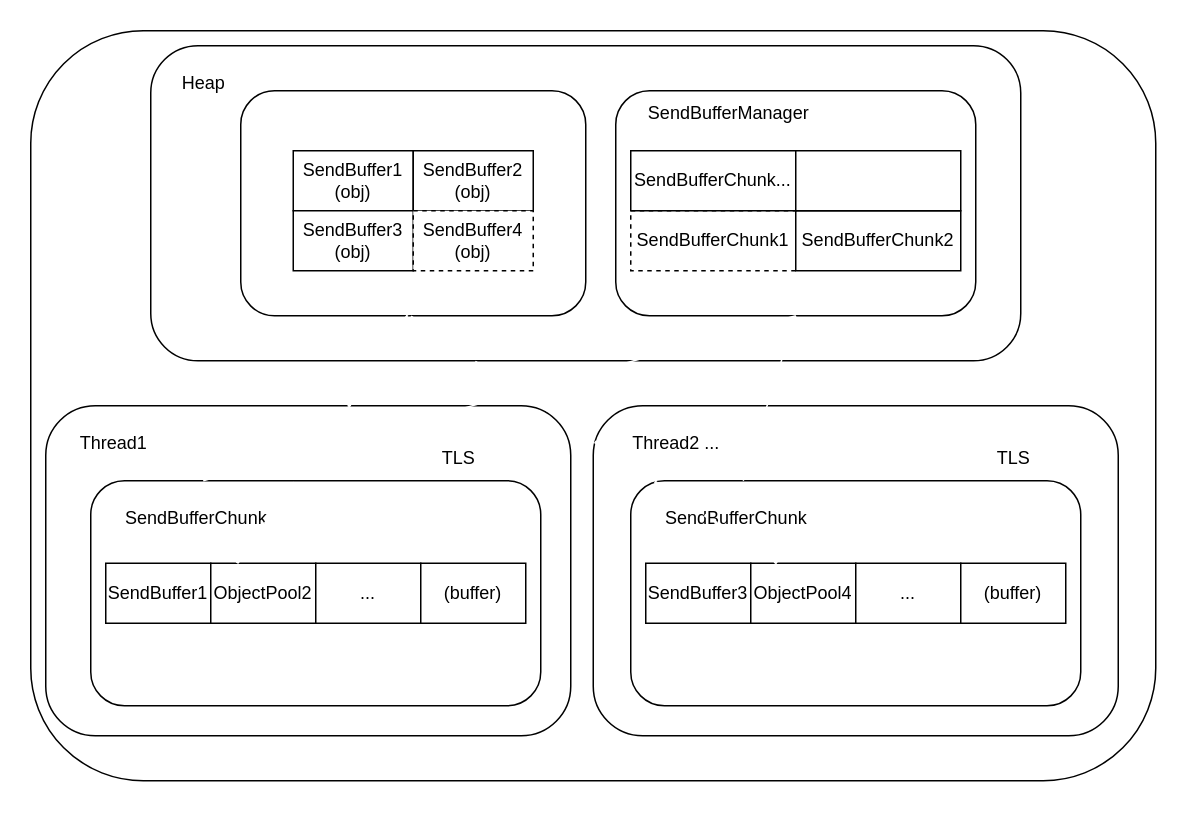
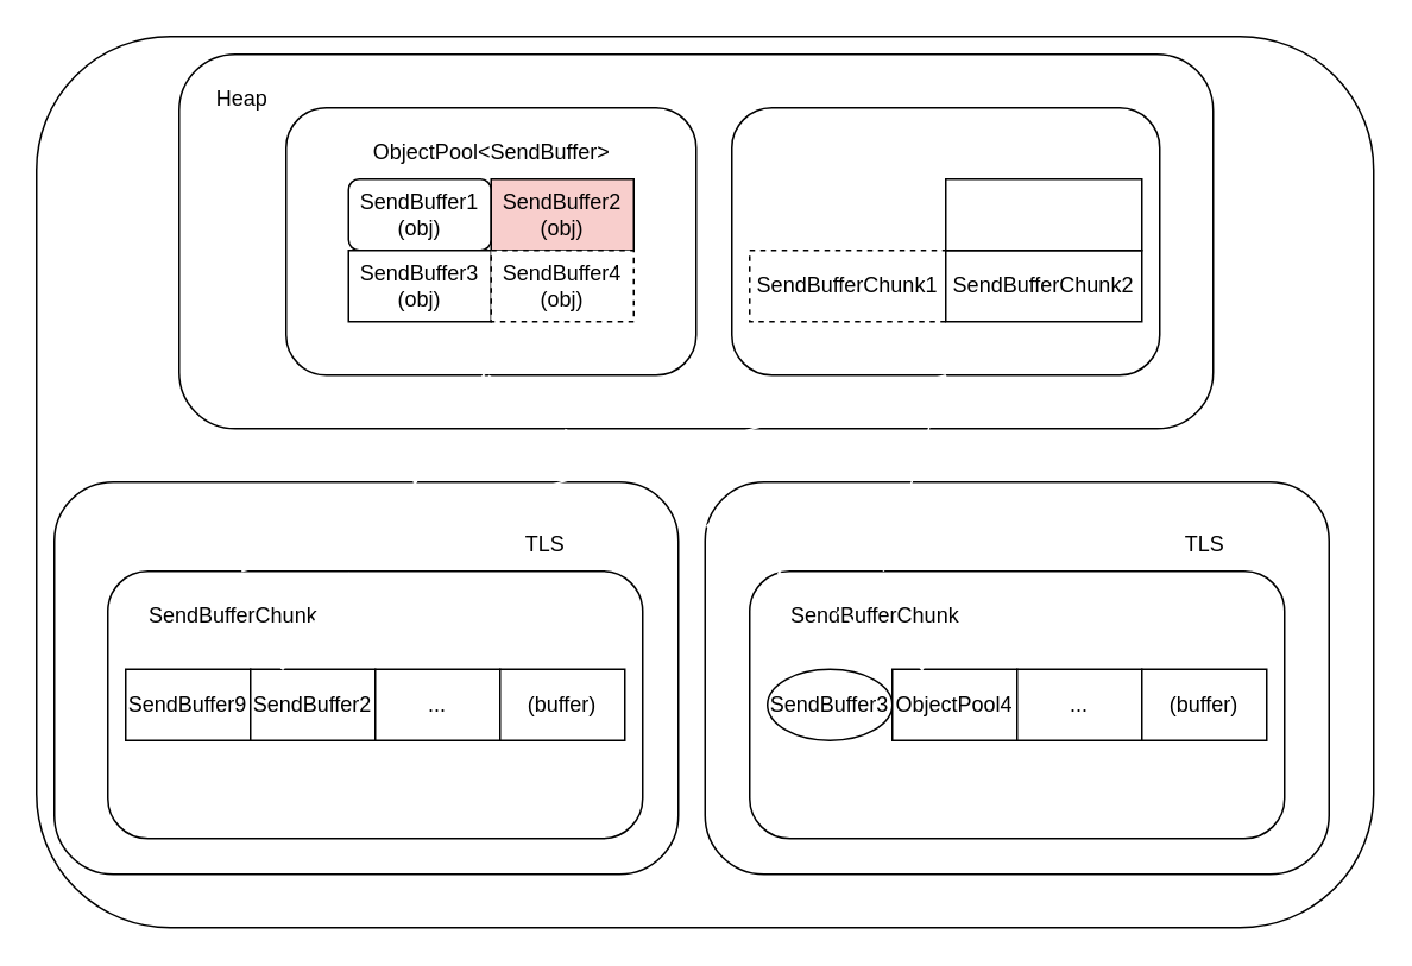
  <mxCell id="0" />
  <mxCell id="1" parent="0" />
  <mxCell id="2" value="" style="rounded=1;whiteSpace=wrap;html=1;" vertex="1" parent="1"><mxGeometry x="20" y="20" width="750" height="500" as="geometry" /></mxCell>
  <mxCell id="3" value="" style="rounded=1;whiteSpace=wrap;html=1;" vertex="1" parent="1"><mxGeometry x="100" y="30" width="580" height="210" as="geometry" /></mxCell>
  <mxCell id="4" value="" style="rounded=1;whiteSpace=wrap;html=1;" vertex="1" parent="1"><mxGeometry x="160" y="60" width="230" height="150" as="geometry" /></mxCell>
- <mxCell id="6" value="SendBuffer1 (obj)" style="rounded=0;whiteSpace=wrap;html=1;" vertex="1" parent="1"><mxGeometry x="195" width="80" height="40" as="geometry" y="100" /></mxCell>
- <mxCell id="7" value="SendBuffer2&lt;br&gt;(obj)" style="rounded=0;whiteSpace=wrap;html=1;" vertex="1" parent="1"><mxGeometry x="275" width="80" height="40" as="geometry" y="100" /></mxCell>
+ <mxCell id="5" value="ObjectPool&amp;lt;SendBuffer&amp;gt;" style="text;html=1;align=center;verticalAlign=middle;resizable=0;points=[];autosize=1;strokeColor=none;fillColor=none;" vertex="1" parent="1"><mxGeometry x="195" y="70" width="160" height="30" as="geometry" /></mxCell>
+ <mxCell id="6" value="SendBuffer1 (obj)" style="whiteSpace=wrap;html=1;rounded=1;" vertex="1" parent="1"><mxGeometry x="195" width="80" height="40" as="geometry" y="100" /></mxCell>
+ <mxCell id="7" value="SendBuffer2&lt;br&gt;(obj)" style="rounded=0;whiteSpace=wrap;html=1;fillColor=#f8cecc;" vertex="1" parent="1"><mxGeometry x="275" width="80" height="40" as="geometry" y="100" /></mxCell>
  <mxCell id="8" value="SendBuffer3&lt;div&gt;(obj)&lt;/div&gt;" style="rounded=0;whiteSpace=wrap;html=1;" vertex="1" parent="1"><mxGeometry x="195" y="140" width="80" height="40" as="geometry" /></mxCell>
  <mxCell id="9" value="SendBuffer4&lt;div&gt;(obj)&lt;/div&gt;" style="rounded=0;whiteSpace=wrap;html=1;dashed=1;" vertex="1" parent="1"><mxGeometry x="275" y="140" width="80" height="40" as="geometry" /></mxCell>
  <mxCell id="10" value="" style="rounded=1;whiteSpace=wrap;html=1;" vertex="1" parent="1"><mxGeometry x="30" y="270" width="350" height="220" as="geometry" /></mxCell>
- <mxCell id="11" value="Thread1" style="text;html=1;align=center;verticalAlign=middle;resizable=0;points=[];autosize=1;strokeColor=none;fillColor=none;" vertex="1" parent="1"><mxGeometry x="40" y="280" width="70" height="30" as="geometry" /></mxCell>
  <mxCell id="12" value="" style="rounded=1;whiteSpace=wrap;html=1;" vertex="1" parent="1"><mxGeometry x="395" y="270" width="350" height="220" as="geometry" /></mxCell>
- <mxCell id="13" value="Thread2 ..." style="text;html=1;align=center;verticalAlign=middle;resizable=0;points=[];autosize=1;strokeColor=none;fillColor=none;" vertex="1" parent="1"><mxGeometry x="410" y="280" width="80" height="30" as="geometry" /></mxCell>
  <mxCell id="14" value="" style="rounded=1;whiteSpace=wrap;html=1;" vertex="1" parent="1"><mxGeometry x="410" y="60" width="240" height="150" as="geometry" /></mxCell>
- <mxCell id="15" value="SendBufferManager" style="text;html=1;align=center;verticalAlign=middle;resizable=0;points=[];autosize=1;strokeColor=none;fillColor=none;" vertex="1" parent="1"><mxGeometry x="420" y="60" width="130" height="30" as="geometry" /></mxCell>
  <mxCell id="16" value="Heap" style="text;html=1;align=center;verticalAlign=middle;resizable=0;points=[];autosize=1;strokeColor=none;fillColor=none;" vertex="1" parent="1"><mxGeometry x="110" y="40" width="50" height="30" as="geometry" /></mxCell>
  <mxCell id="17" value="" style="rounded=1;whiteSpace=wrap;html=1;" vertex="1" parent="1"><mxGeometry x="60" y="320" width="300" height="150" as="geometry" /></mxCell>
  <mxCell id="18" value="SendBufferChunk" style="text;html=1;align=center;verticalAlign=middle;resizable=0;points=[];autosize=1;strokeColor=none;fillColor=none;" vertex="1" parent="1"><mxGeometry x="70" y="330" width="120" height="30" as="geometry" /></mxCell>
  <mxCell id="19" value="" style="rounded=1;whiteSpace=wrap;html=1;" vertex="1" parent="1"><mxGeometry x="420" y="320" width="300" height="150" as="geometry" /></mxCell>
  <mxCell id="20" value="SendBufferChunk" style="text;html=1;align=center;verticalAlign=middle;resizable=0;points=[];autosize=1;strokeColor=none;fillColor=none;" vertex="1" parent="1"><mxGeometry x="430" y="330" width="120" height="30" as="geometry" /></mxCell>
  <mxCell id="21" value="SendBufferChunk1" style="rounded=0;whiteSpace=wrap;html=1;dashed=1;" vertex="1" parent="1"><mxGeometry x="420" y="140" width="110" height="40" as="geometry" /></mxCell>
  <mxCell id="22" value="SendBufferChunk2" style="rounded=0;whiteSpace=wrap;html=1;" vertex="1" parent="1"><mxGeometry x="530" y="140" width="110" height="40" as="geometry" /></mxCell>
- <mxCell id="23" value="SendBufferChunk..." style="rounded=0;whiteSpace=wrap;html=1;" vertex="1" parent="1"><mxGeometry x="420" width="110" height="40" as="geometry" y="100" /></mxCell>
  <mxCell id="24" value="" style="rounded=0;whiteSpace=wrap;html=1;" vertex="1" parent="1"><mxGeometry x="530" width="110" height="40" as="geometry" y="100" /></mxCell>
- <mxCell id="25" value="SendBuffer1" style="rounded=0;whiteSpace=wrap;html=1;" vertex="1" parent="1"><mxGeometry x="70" y="375" width="70" height="40" as="geometry" /></mxCell>
- <mxCell id="26" value="ObjectPool2" style="rounded=0;whiteSpace=wrap;html=1;" vertex="1" parent="1"><mxGeometry x="140" y="375" width="70" height="40" as="geometry" /></mxCell>
+ <mxCell id="25" value="SendBuffer9" style="rounded=0;whiteSpace=wrap;html=1;" vertex="1" parent="1"><mxGeometry x="70" y="375" width="70" height="40" as="geometry" /></mxCell>
+ <mxCell id="26" value="SendBuffer2" style="rounded=0;whiteSpace=wrap;html=1;" vertex="1" parent="1"><mxGeometry x="140" y="375" width="70" height="40" as="geometry" /></mxCell>
  <mxCell id="27" value="..." style="rounded=0;whiteSpace=wrap;html=1;" vertex="1" parent="1"><mxGeometry x="210" y="375" width="70" height="40" as="geometry" /></mxCell>
  <mxCell id="28" value="(buffer)" style="rounded=0;whiteSpace=wrap;html=1;" vertex="1" parent="1"><mxGeometry x="280" y="375" width="70" height="40" as="geometry" /></mxCell>
- <mxCell id="29" value="SendBuffer3" style="rounded=0;whiteSpace=wrap;html=1;" vertex="1" parent="1"><mxGeometry x="430" y="375" width="70" height="40" as="geometry" /></mxCell>
+ <mxCell id="29" value="SendBuffer3" style="ellipse;whiteSpace=wrap;html=1;" vertex="1" parent="1"><mxGeometry x="430" y="375" width="70" height="40" as="geometry" /></mxCell>
  <mxCell id="30" value="ObjectPool4" style="rounded=0;whiteSpace=wrap;html=1;" vertex="1" parent="1"><mxGeometry x="500" y="375" width="70" height="40" as="geometry" /></mxCell>
  <mxCell id="31" value="..." style="rounded=0;whiteSpace=wrap;html=1;" vertex="1" parent="1"><mxGeometry x="570" y="375" width="70" height="40" as="geometry" /></mxCell>
  <mxCell id="32" value="(buffer)" style="rounded=0;whiteSpace=wrap;html=1;" vertex="1" parent="1"><mxGeometry x="640" y="375" width="70" height="40" as="geometry" /></mxCell>
  <mxCell id="33" value="" style="endArrow=none;dashed=1;html=1;dashPattern=1 3;strokeWidth=2;rounded=0;entryX=0.5;entryY=1;entryDx=0;entryDy=0;exitX=0.25;exitY=0;exitDx=0;exitDy=0;strokeColor=#FFFFFF;" edge="1" parent="1" source="26" target="4"><mxGeometry width="50" height="50" relative="1" as="geometry"><mxPoint x="10" y="180" as="sourcePoint" /><mxPoint x="60" y="130" as="targetPoint" /></mxGeometry></mxCell>
  <mxCell id="34" value="" style="endArrow=none;dashed=1;html=1;dashPattern=1 3;strokeWidth=2;rounded=0;exitX=0.25;exitY=0;exitDx=0;exitDy=0;strokeColor=#FFFFFF;" edge="1" parent="1" source="30"><mxGeometry width="50" height="50" relative="1" as="geometry"><mxPoint x="20" y="240" as="sourcePoint" /><mxPoint x="270" y="210" as="targetPoint" /></mxGeometry></mxCell>
  <mxCell id="35" value="" style="endArrow=none;html=1;rounded=0;exitX=0.25;exitY=0;exitDx=0;exitDy=0;entryX=0.5;entryY=1;entryDx=0;entryDy=0;strokeColor=#FFFFFF;" edge="1" parent="1" source="17" target="14"><mxGeometry width="50" height="50" relative="1" as="geometry"><mxPoint x="850" y="280" as="sourcePoint" /><mxPoint x="900" y="230" as="targetPoint" /></mxGeometry></mxCell>
  <mxCell id="36" value="" style="endArrow=none;html=1;rounded=0;exitX=0.25;exitY=0;exitDx=0;exitDy=0;strokeColor=#FFFFFF;" edge="1" parent="1" source="19"><mxGeometry width="50" height="50" relative="1" as="geometry"><mxPoint x="730" y="250" as="sourcePoint" /><mxPoint x="530" y="210" as="targetPoint" /></mxGeometry></mxCell>
  <mxCell id="37" value="TLS" style="text;html=1;align=center;verticalAlign=middle;resizable=0;points=[];autosize=1;strokeColor=none;fillColor=none;" vertex="1" parent="1"><mxGeometry x="280" y="290" width="50" height="30" as="geometry" /></mxCell>
  <mxCell id="38" value="TLS" style="text;html=1;align=center;verticalAlign=middle;resizable=0;points=[];autosize=1;strokeColor=none;fillColor=none;" vertex="1" parent="1"><mxGeometry x="650" y="290" width="50" height="30" as="geometry" /></mxCell>
